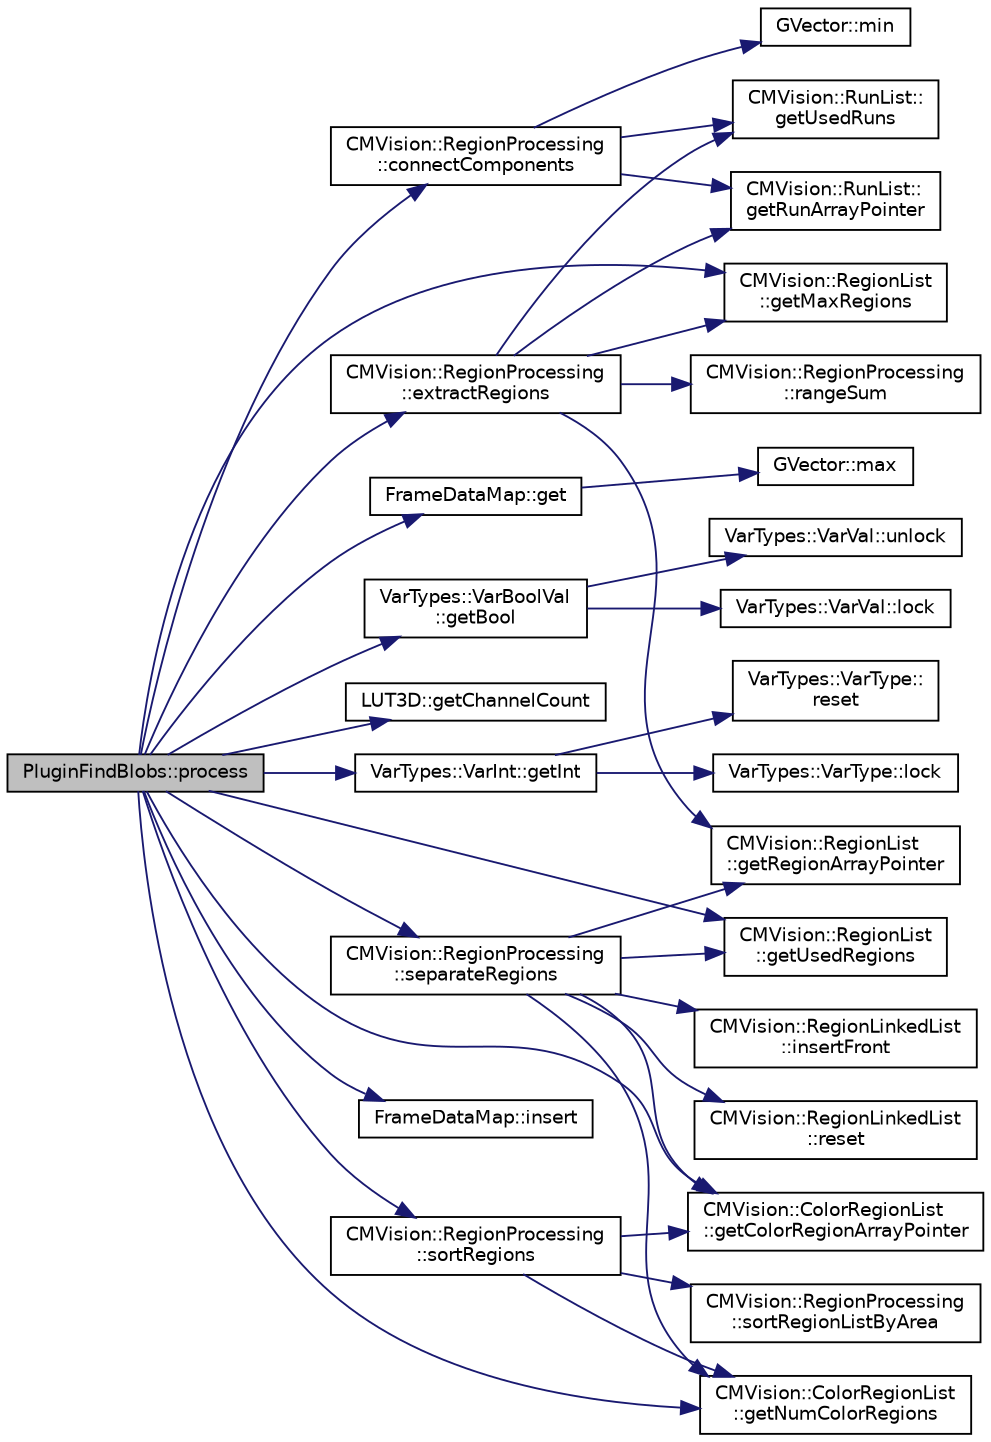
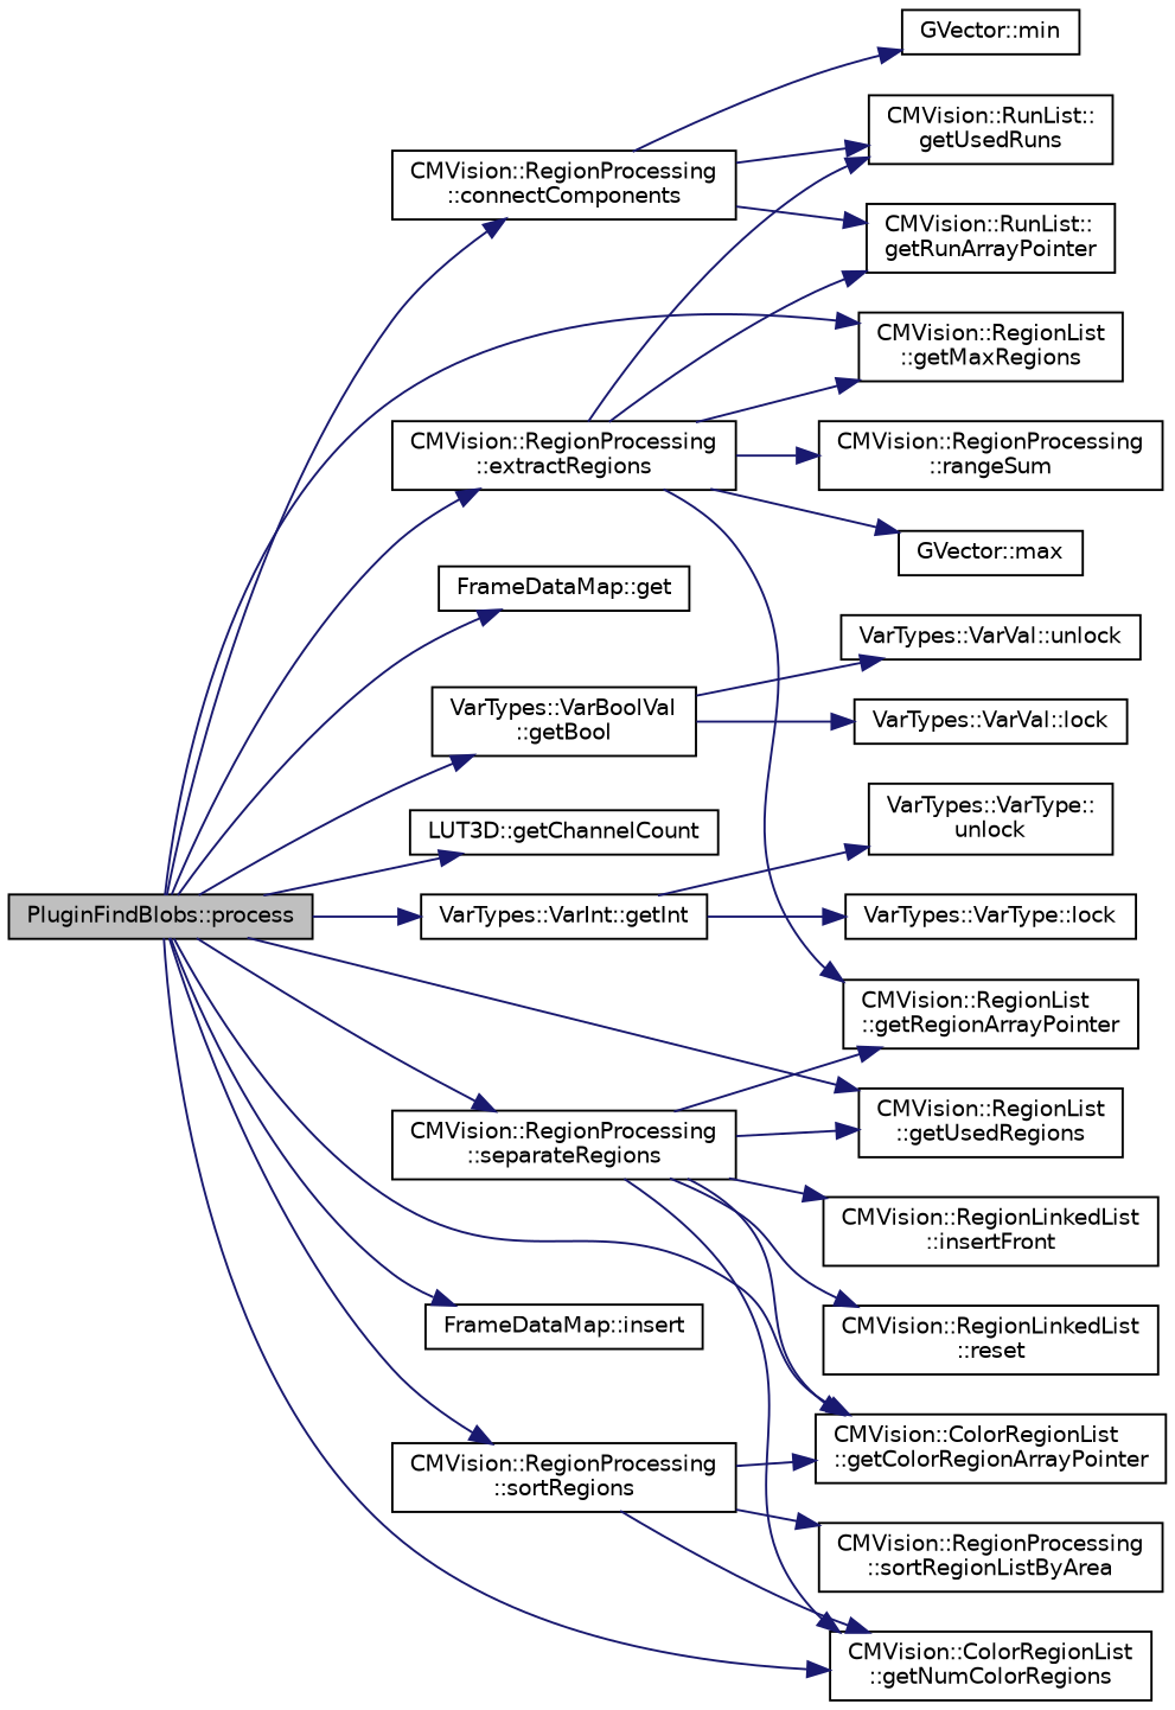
  digraph {
    rankdir=LR
    node [color=black fillcolor=white fontname=Helvetica fontsize=10 shape=record style=filled]
    edge [color=midnightblue fontname=Helvetica fontsize=10 labelfontname=Helvetica labelfontsize=10 style=solid]
    n1 [fillcolor=grey75 fontcolor=black height=0.2 label="PluginFindBlobs::process" width=0.4]
    n2 [height=0.2 label="CMVision::RegionProcessing\l::connectComponents" width=0.4]
    n3 [height=0.2 label="CMVision::RegionProcessing\l::extractRegions" width=0.4]
    n4 [height=0.2 label="CMVision::RegionList\l::getMaxRegions" width=0.4]
    n5 [height=0.2 label="FrameDataMap::get" width=0.4]
    n6 [height=0.2 label="VarTypes::VarBoolVal\l::getBool" width=0.4]
    n7 [height=0.2 label="LUT3D::getChannelCount" width=0.4]
    n8 [height=0.2 label="CMVision::ColorRegionList\l::getColorRegionArrayPointer" width=0.4]
    n9 [height=0.2 label="VarTypes::VarInt::getInt" width=0.4]
    n10 [height=0.2 label="CMVision::ColorRegionList\l::getNumColorRegions" width=0.4]
    n11 [height=0.2 label="CMVision::RegionList\l::getUsedRegions" width=0.4]
    n12 [height=0.2 label="FrameDataMap::insert" width=0.4]
    n13 [height=0.2 label="CMVision::RegionProcessing\l::separateRegions" width=0.4]
    n14 [height=0.2 label="CMVision::RegionProcessing\l::sortRegions" width=0.4]
    n15 [height=0.2 label="CMVision::RunList::\lgetRunArrayPointer" width=0.4]
    n16 [height=0.2 label="CMVision::RunList::\lgetUsedRuns" width=0.4]
    n17 [height=0.2 label="GVector::min" width=0.4]
    n18 [height=0.2 label="CMVision::RegionList\l::getRegionArrayPointer" width=0.4]
    n19 [height=0.2 label="CMVision::RegionProcessing\l::rangeSum" width=0.4]
    n20 [height=0.2 label="GVector::max" width=0.4]
    n21 [height=0.2 label="VarTypes::VarVal::lock" width=0.4]
    n22 [height=0.2 label="VarTypes::VarVal::unlock" width=0.4]
    n23 [height=0.2 label="VarTypes::VarType::lock" width=0.4]
-   n24 [height=0.2 label="VarTypes::VarType::\lreset" width=0.4]
+   n24 [height=0.2 label="VarTypes::VarType::\lunlock" width=0.4]
    n25 [height=0.2 label="CMVision::RegionLinkedList\l::reset" width=0.4]
    n26 [height=0.2 label="CMVision::RegionLinkedList\l::insertFront" width=0.4]
    n27 [height=0.2 label="CMVision::RegionProcessing\l::sortRegionListByArea" width=0.4]
    n1 -> n2
    n1 -> n3
    n1 -> n4
    n1 -> n5
    n1 -> n6
    n1 -> n7
    n1 -> n8
    n1 -> n9
    n1 -> n10
    n1 -> n11
    n1 -> n12
    n1 -> n13
    n1 -> n14
    n2 -> n15
    n2 -> n16
    n2 -> n17
    n3 -> n4
    n3 -> n15
    n3 -> n16
    n3 -> n18
    n3 -> n19
-   n5 -> n20
+   n3 -> n20
    n6 -> n21
    n6 -> n22
    n9 -> n23
    n9 -> n24
    n13 -> n8
    n13 -> n10
    n13 -> n11
    n13 -> n18
    n13 -> n25
    n13 -> n26
    n14 -> n8
    n14 -> n10
    n14 -> n27
  }
